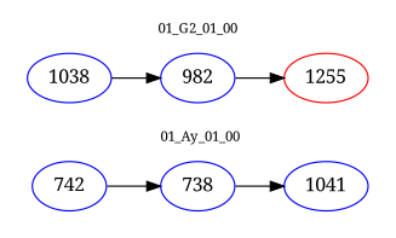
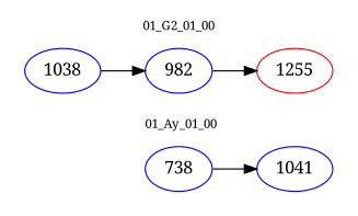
  digraph {
    fontname="Noto Serif"
    rankdir=LR
    node [color=blue fontname="Noto Serif"]
    edge [color=black fontname="Noto Serif"]
-   n1 [label=742]
    n2 [label=738]
    n3 [label=1041]
    n4 [label=1038]
    n5 [label=982]
    n6 [color=red label=1255]
    subgraph cluster_1 {
      color=white
      fontsize=10
      label="01_Ay_01_00"
-     n1
      n2
      n3
    }
    subgraph cluster_2 {
      color=white
      fontsize=10
      label="01_G2_01_00"
      n4
      n5
      n6
    }
-   n1 -> n2
    n2 -> n3
    n4 -> n5
    n5 -> n6
  }
